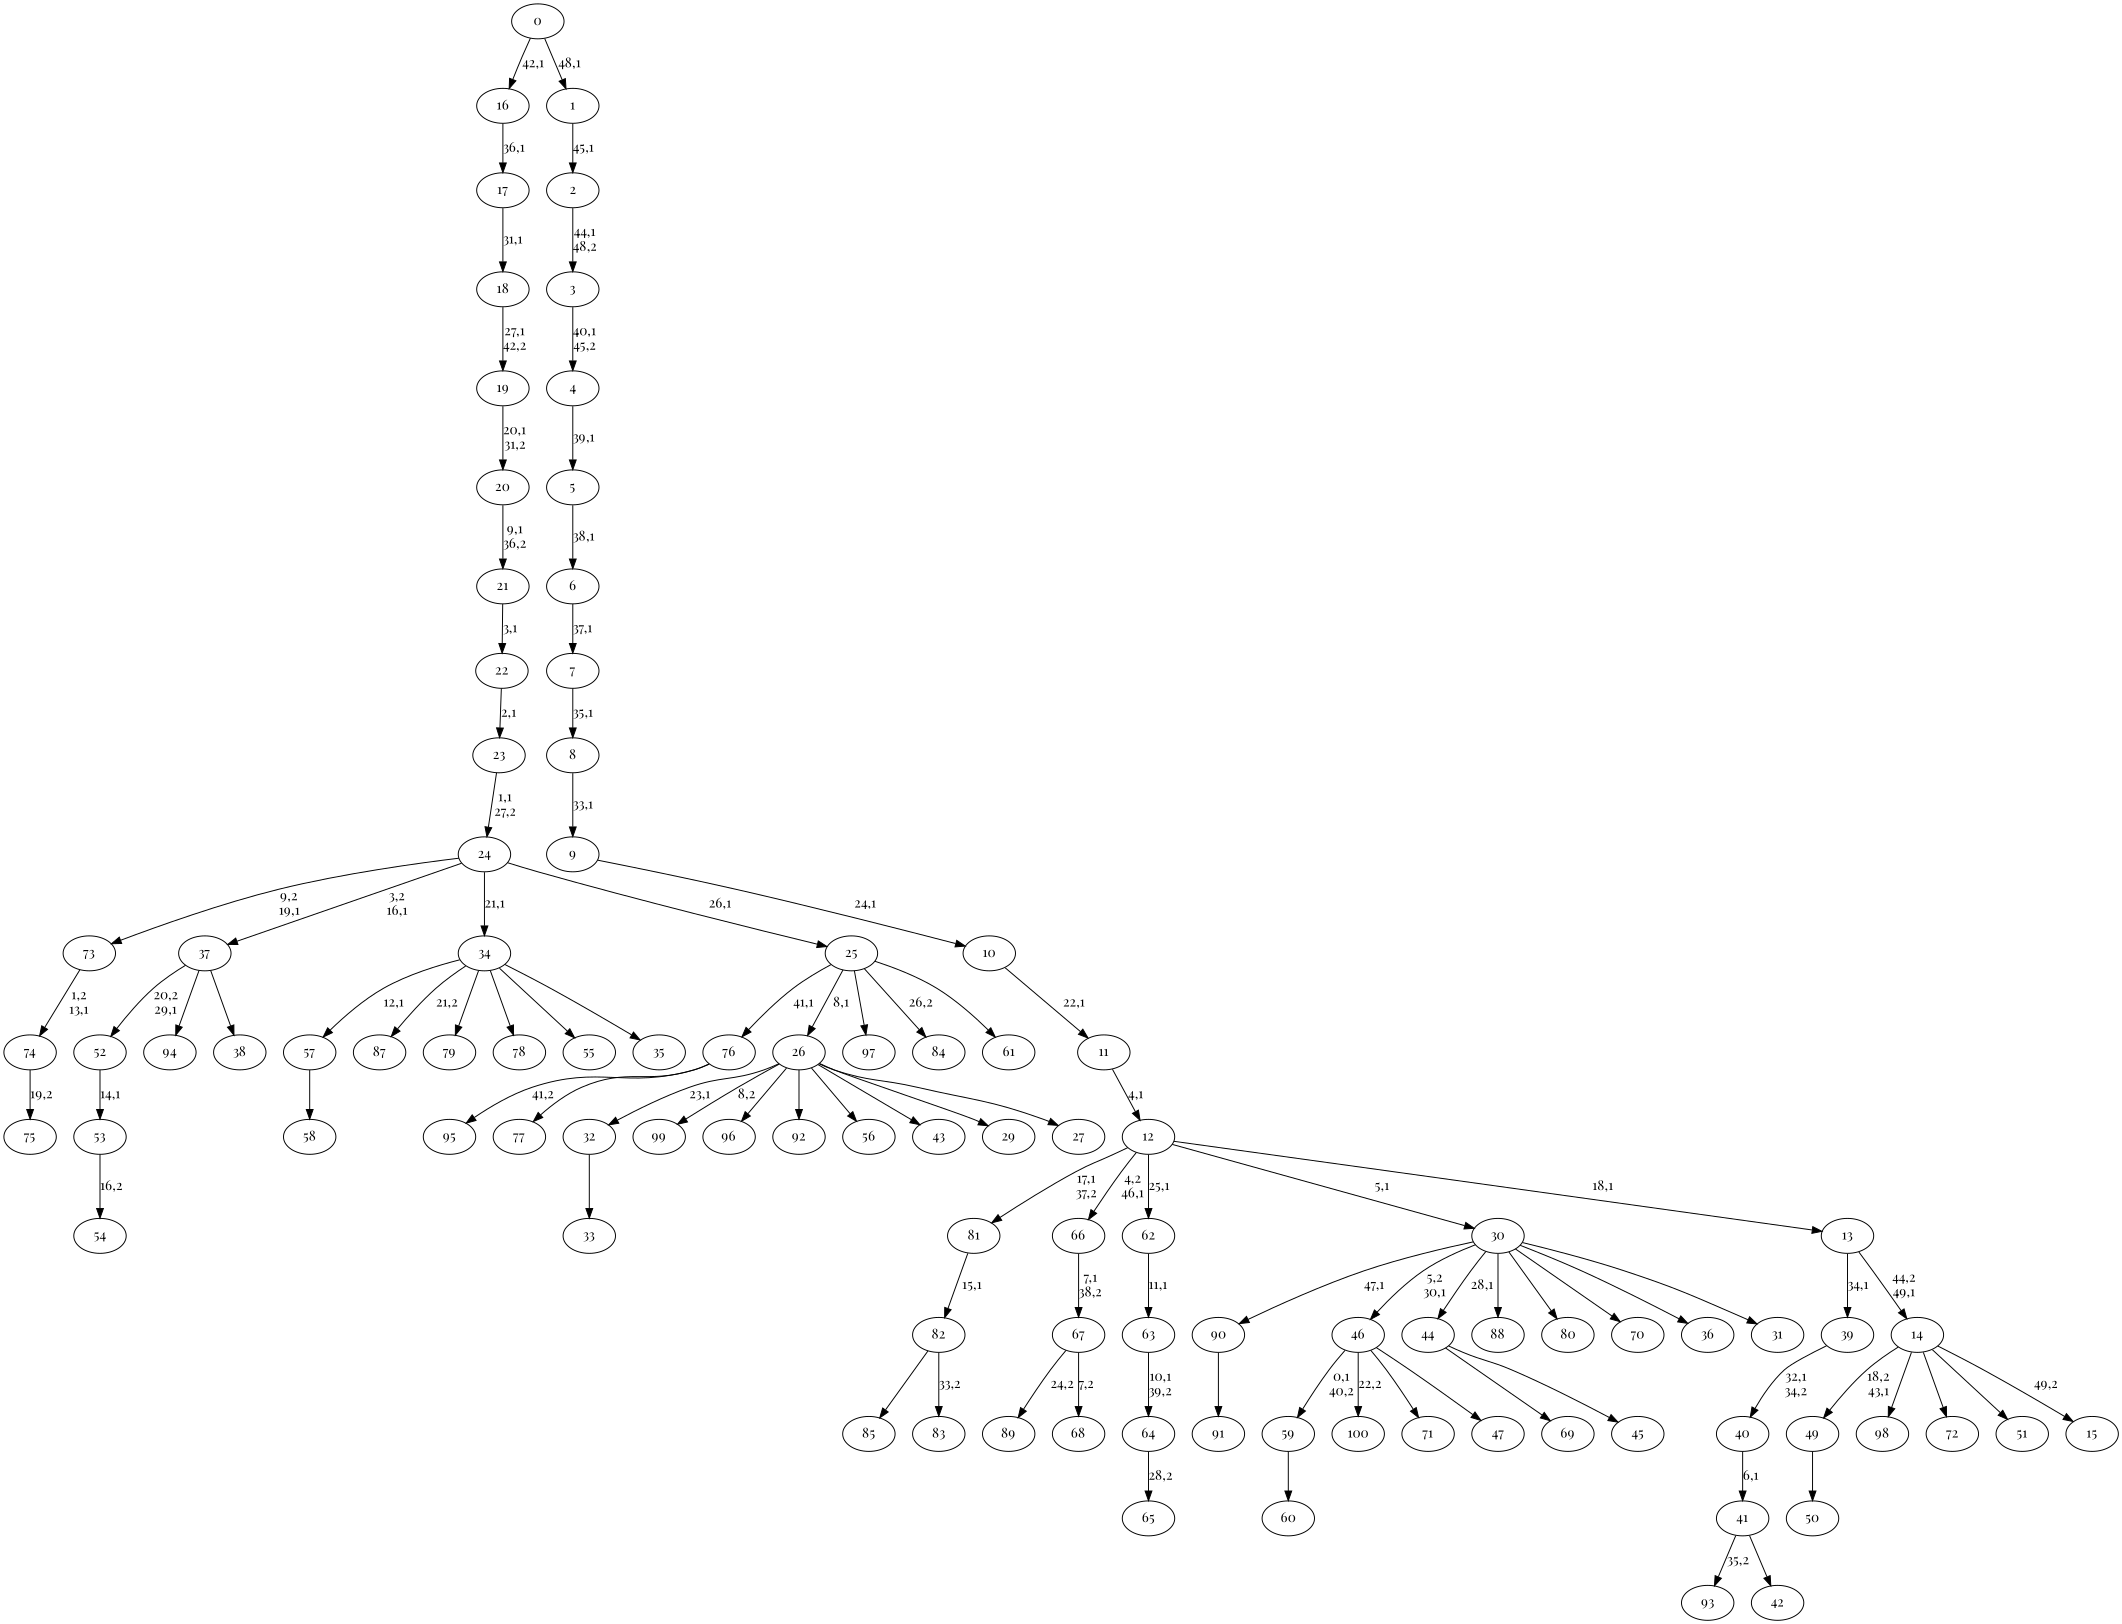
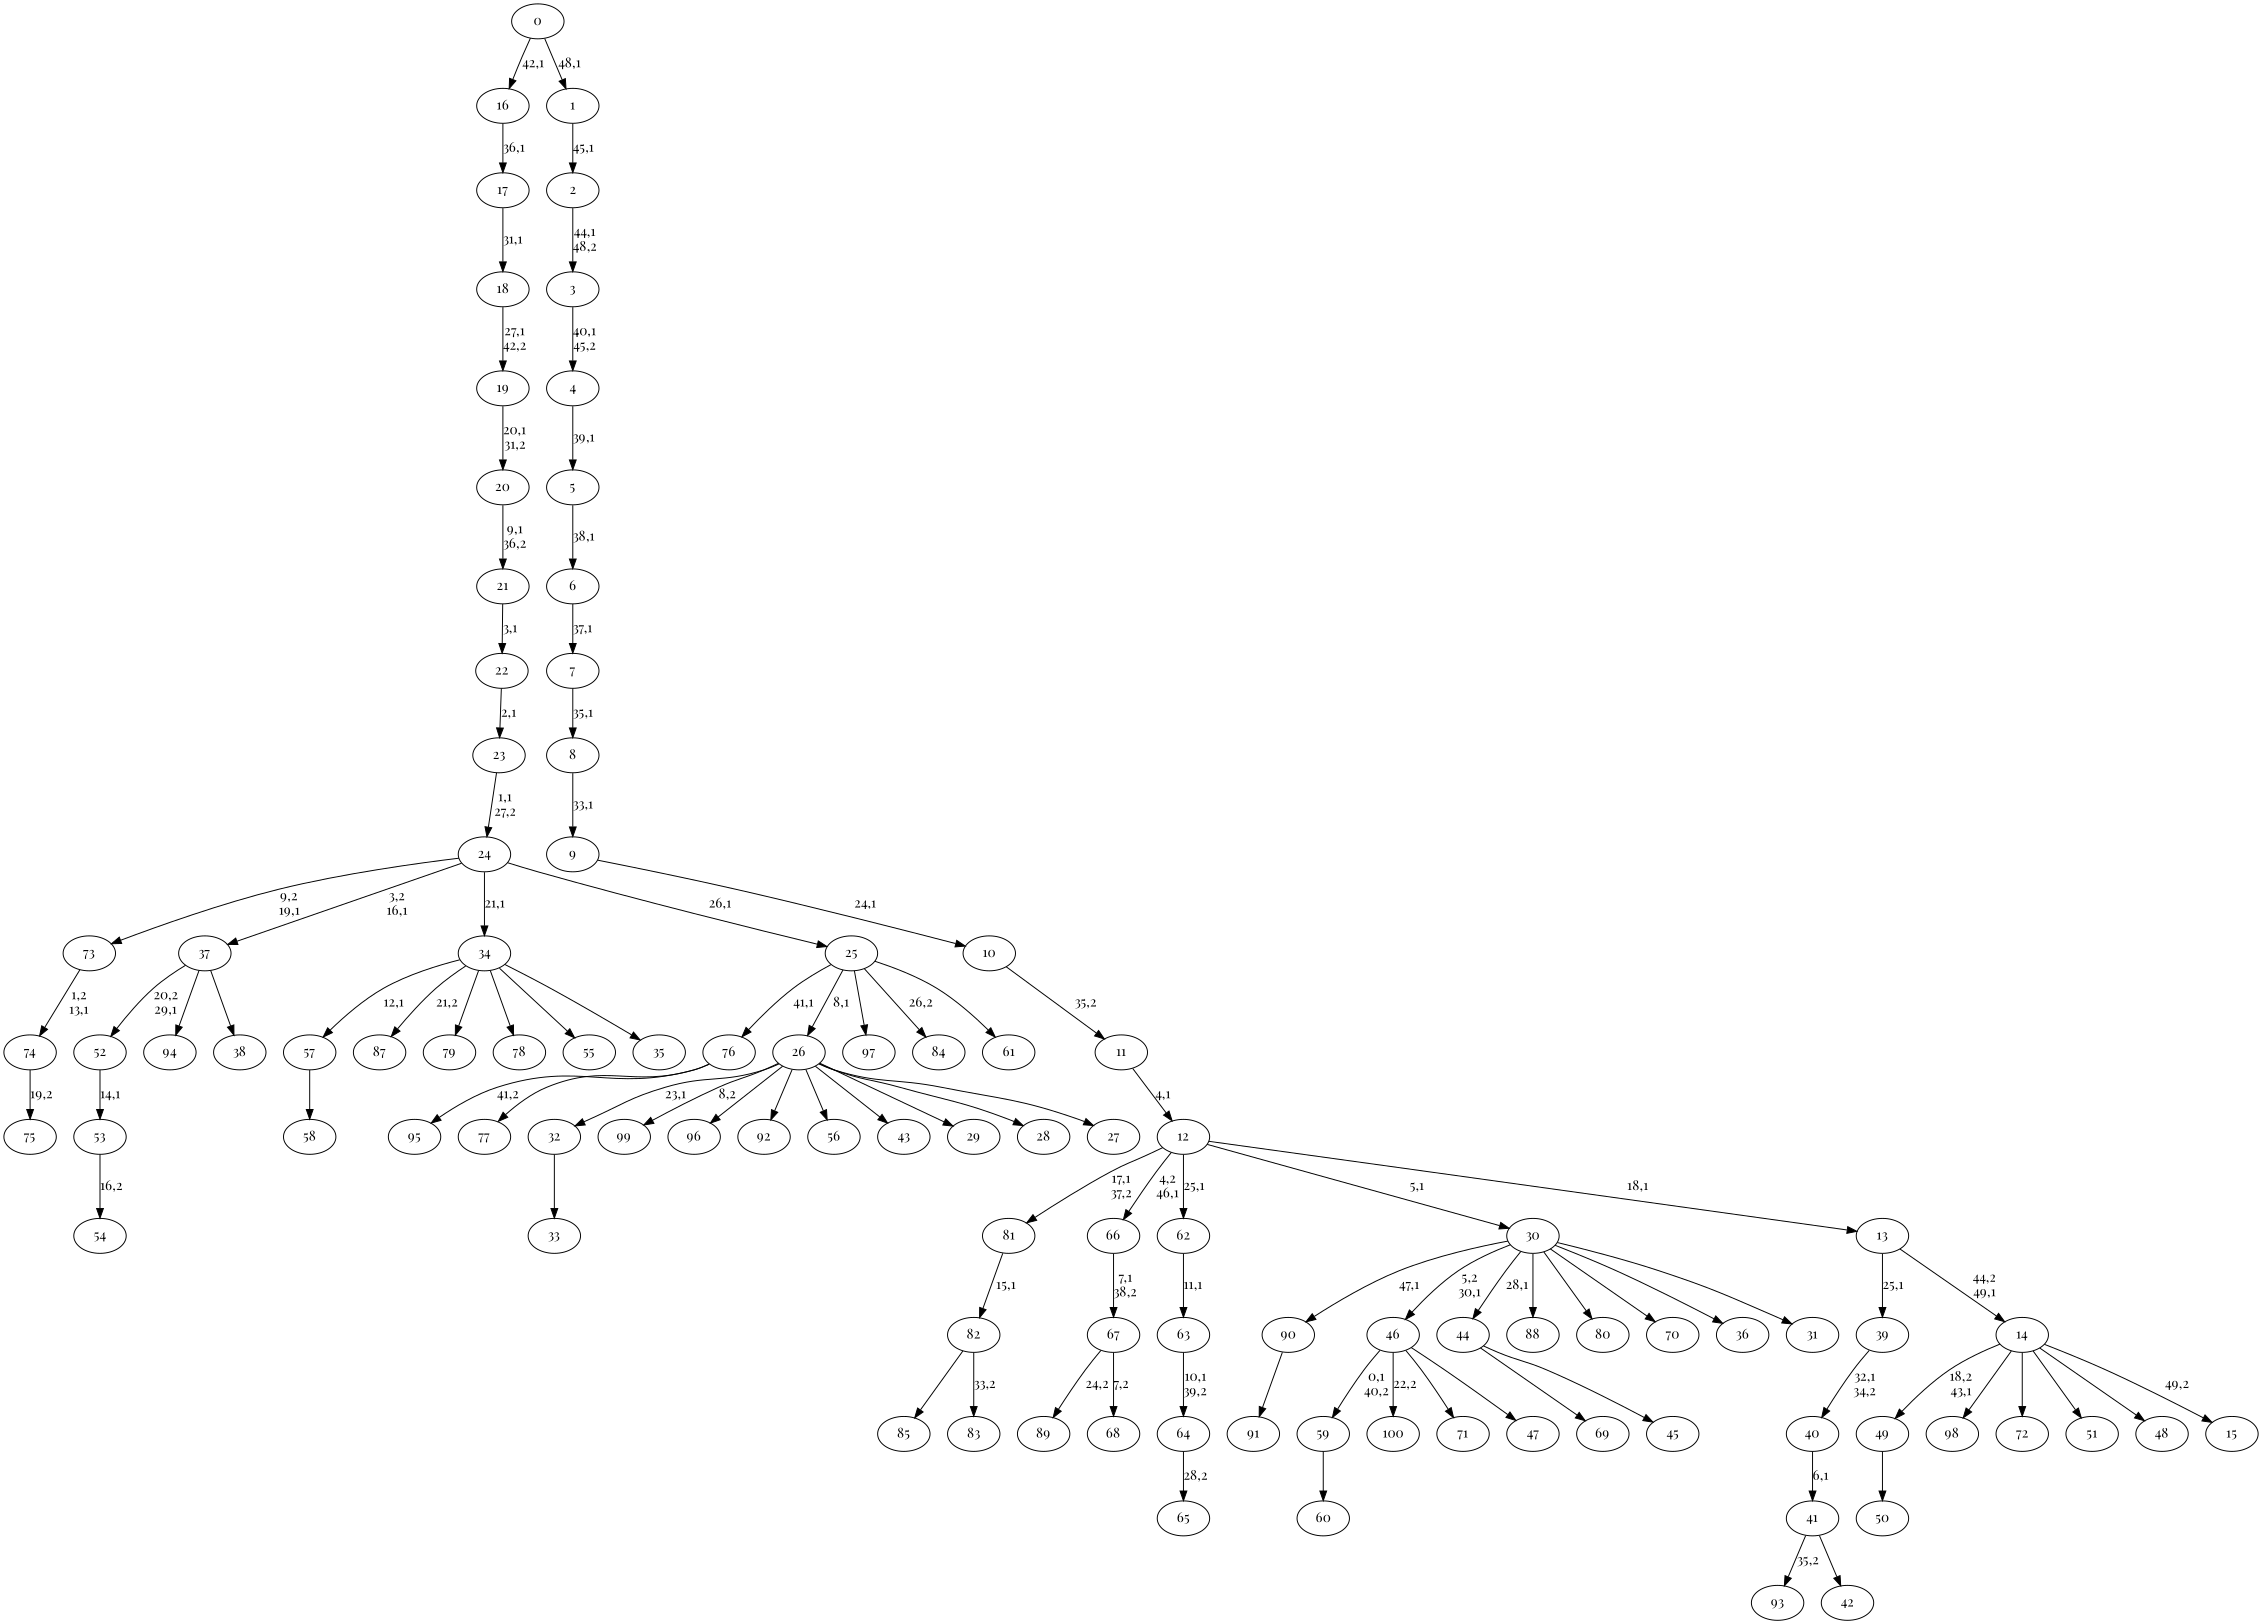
  digraph {
    fontname="Playfair Display"
    node [fontname="Playfair Display"]
    edge [fontname="Playfair Display"]
    90
    91
    82
    85
    83
    81
    76
    95
    77
    74
    75
    73
    67
    89
    68
    66
    64
    65
    63
    62
    59
    60
    57
    58
    53
    54
    52
    49
    50
    46
    100
    71
    47
    44
    69
    45
    41
    93
    42
    40
    39
    37
    94
    38
    34
    87
    79
    78
    55
    35
    32
    33
    30
    88
    80
    70
    36
    31
    26
    99
    96
    92
    56
    43
    29
+   28
    27
    25
    97
    84
    61
    24
    23
    22
    21
    20
    19
    18
    17
    16
    14
    98
    72
    51
+   48
    15
    13
    12
    11
    10
    9
    8
    7
    6
    5
    4
    3
    2
    1
    0
    90 -> 91
    82 -> 85
    82 -> 83 [label="33,2"]
    81 -> 82 [label="15,1"]
    76 -> 95 [label="41,2"]
    76 -> 77
    74 -> 75 [label="19,2"]
    73 -> 74 [label="1,2\n13,1"]
    67 -> 89 [label="24,2"]
    67 -> 68 [label="7,2"]
    66 -> 67 [label="7,1\n38,2"]
    64 -> 65 [label="28,2"]
    63 -> 64 [label="10,1\n39,2"]
    62 -> 63 [label="11,1"]
    59 -> 60
    57 -> 58
    53 -> 54 [label="16,2"]
    52 -> 53 [label="14,1"]
    49 -> 50
    46 -> 59 [label="0,1\n40,2"]
    46 -> 100 [label="22,2"]
    46 -> 71
    46 -> 47
    44 -> 69
    44 -> 45
    41 -> 93 [label="35,2"]
    41 -> 42
    40 -> 41 [label="6,1"]
    39 -> 40 [label="32,1\n34,2"]
    37 -> 52 [label="20,2\n29,1"]
    37 -> 94
    37 -> 38
    34 -> 57 [label="12,1"]
    34 -> 87 [label="21,2"]
    34 -> 79
    34 -> 78
    34 -> 55
    34 -> 35
    32 -> 33
    30 -> 90 [label="47,1"]
    30 -> 46 [label="5,2\n30,1"]
    30 -> 44 [label="28,1"]
    30 -> 88
    30 -> 80
    30 -> 70
    30 -> 36
    30 -> 31
    26 -> 32 [label="23,1"]
    26 -> 99 [label="8,2"]
    26 -> 96
    26 -> 92
    26 -> 56
    26 -> 43
    26 -> 29
+   26 -> 28
    26 -> 27
    25 -> 76 [label="41,1"]
    25 -> 26 [label="8,1"]
    25 -> 97
    25 -> 84 [label="26,2"]
    25 -> 61
    24 -> 73 [label="9,2\n19,1"]
    24 -> 37 [label="3,2\n16,1"]
    24 -> 34 [label="21,1"]
    24 -> 25 [label="26,1"]
    23 -> 24 [label="1,1\n27,2"]
    22 -> 23 [label="2,1"]
    21 -> 22 [label="3,1"]
    20 -> 21 [label="9,1\n36,2"]
    19 -> 20 [label="20,1\n31,2"]
    18 -> 19 [label="27,1\n42,2"]
    17 -> 18 [label="31,1"]
    16 -> 17 [label="36,1"]
    14 -> 49 [label="18,2\n43,1"]
    14 -> 98
    14 -> 72
    14 -> 51
+   14 -> 48
    14 -> 15 [label="49,2"]
-   13 -> 39 [label="34,1"]
+   13 -> 39 [label="25,1"]
    13 -> 14 [label="44,2\n49,1"]
    12 -> 81 [label="17,1\n37,2"]
    12 -> 66 [label="4,2\n46,1"]
    12 -> 62 [label="25,1"]
    12 -> 30 [label="5,1"]
    12 -> 13 [label="18,1"]
    11 -> 12 [label="4,1"]
-   10 -> 11 [label="22,1"]
+   10 -> 11 [label="35,2"]
    9 -> 10 [label="24,1"]
    8 -> 9 [label="33,1"]
    7 -> 8 [label="35,1"]
    6 -> 7 [label="37,1"]
    5 -> 6 [label="38,1"]
    4 -> 5 [label="39,1"]
    3 -> 4 [label="40,1\n45,2"]
    2 -> 3 [label="44,1\n48,2"]
    1 -> 2 [label="45,1"]
    0 -> 16 [label="42,1"]
    0 -> 1 [label="48,1"]
  }
